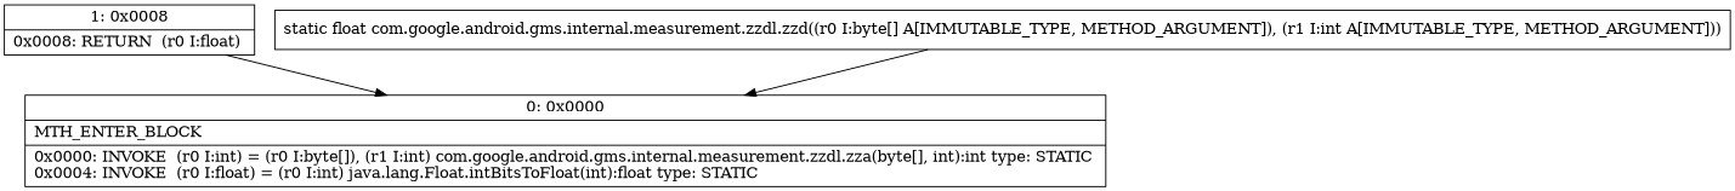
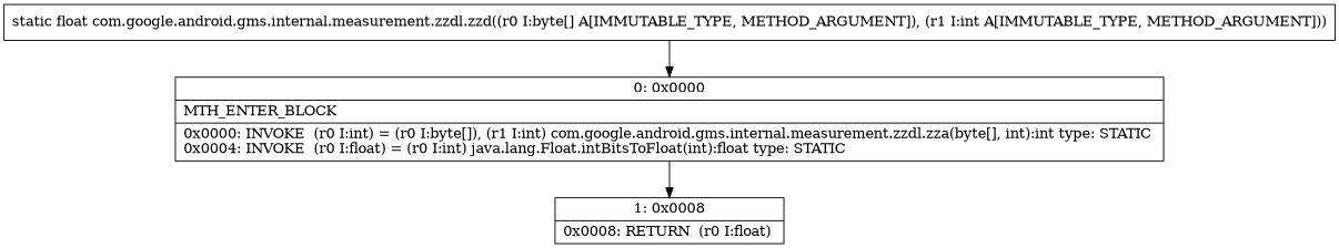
  digraph {
    node [shape=record]
    n1 [label="{0\:\ 0x0000|MTH_ENTER_BLOCK\l|0x0000: INVOKE  (r0 I:int) = (r0 I:byte[]), (r1 I:int) com.google.android.gms.internal.measurement.zzdl.zza(byte[], int):int type: STATIC \l0x0004: INVOKE  (r0 I:float) = (r0 I:int) java.lang.Float.intBitsToFloat(int):float type: STATIC \l}"]
    n2 [label="{1\:\ 0x0008|0x0008: RETURN  (r0 I:float) \l}"]
    n3 [label="{static float com.google.android.gms.internal.measurement.zzdl.zzd((r0 I:byte[] A[IMMUTABLE_TYPE, METHOD_ARGUMENT]), (r1 I:int A[IMMUTABLE_TYPE, METHOD_ARGUMENT])) }"]
-   n2 -> n1
+   n1 -> n2
    n3 -> n1
  }
